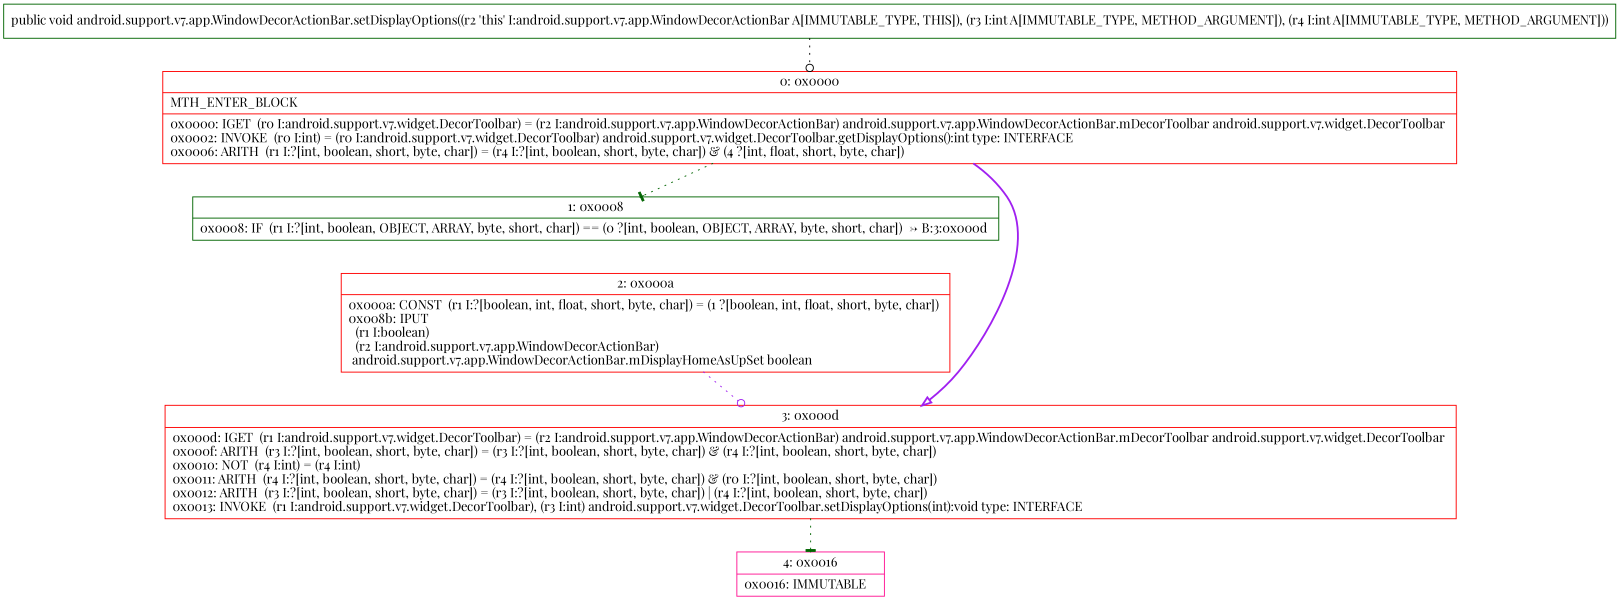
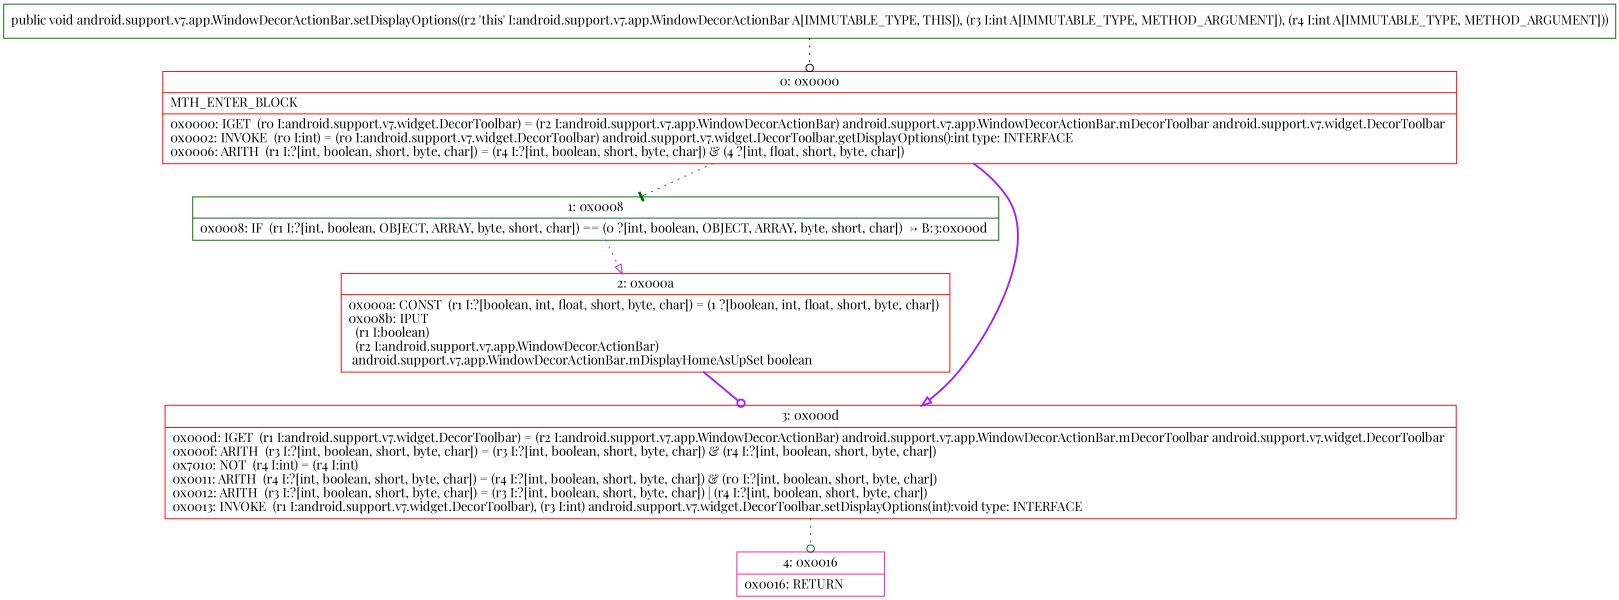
  digraph {
    fontname="Playfair Display"
    node [color=red fontname="Playfair Display" shape=record]
    edge [arrowhead=tee color=purple fontname="Playfair Display" style=dotted]
    n1 [label="{0\:\ 0x0000|MTH_ENTER_BLOCK\l|0x0000: IGET  (r0 I:android.support.v7.widget.DecorToolbar) = (r2 I:android.support.v7.app.WindowDecorActionBar) android.support.v7.app.WindowDecorActionBar.mDecorToolbar android.support.v7.widget.DecorToolbar \l0x0002: INVOKE  (r0 I:int) = (r0 I:android.support.v7.widget.DecorToolbar) android.support.v7.widget.DecorToolbar.getDisplayOptions():int type: INTERFACE \l0x0006: ARITH  (r1 I:?[int, boolean, short, byte, char]) = (r4 I:?[int, boolean, short, byte, char]) & (4 ?[int, float, short, byte, char]) \l}"]
    n2 [color=darkgreen label="{1\:\ 0x0008|0x0008: IF  (r1 I:?[int, boolean, OBJECT, ARRAY, byte, short, char]) == (0 ?[int, boolean, OBJECT, ARRAY, byte, short, char])  \-\> B:3:0x000d \l}"]
-   n3 [label="{3\:\ 0x000d|0x000d: IGET  (r1 I:android.support.v7.widget.DecorToolbar) = (r2 I:android.support.v7.app.WindowDecorActionBar) android.support.v7.app.WindowDecorActionBar.mDecorToolbar android.support.v7.widget.DecorToolbar \l0x000f: ARITH  (r3 I:?[int, boolean, short, byte, char]) = (r3 I:?[int, boolean, short, byte, char]) & (r4 I:?[int, boolean, short, byte, char]) \l0x0010: NOT  (r4 I:int) = (r4 I:int) \l0x0011: ARITH  (r4 I:?[int, boolean, short, byte, char]) = (r4 I:?[int, boolean, short, byte, char]) & (r0 I:?[int, boolean, short, byte, char]) \l0x0012: ARITH  (r3 I:?[int, boolean, short, byte, char]) = (r3 I:?[int, boolean, short, byte, char]) \| (r4 I:?[int, boolean, short, byte, char]) \l0x0013: INVOKE  (r1 I:android.support.v7.widget.DecorToolbar), (r3 I:int) android.support.v7.widget.DecorToolbar.setDisplayOptions(int):void type: INTERFACE \l}"]
+   n3 [label="{3\:\ 0x000d|0x000d: IGET  (r1 I:android.support.v7.widget.DecorToolbar) = (r2 I:android.support.v7.app.WindowDecorActionBar) android.support.v7.app.WindowDecorActionBar.mDecorToolbar android.support.v7.widget.DecorToolbar \l0x000f: ARITH  (r3 I:?[int, boolean, short, byte, char]) = (r3 I:?[int, boolean, short, byte, char]) & (r4 I:?[int, boolean, short, byte, char]) \l0x7010: NOT  (r4 I:int) = (r4 I:int) \l0x0011: ARITH  (r4 I:?[int, boolean, short, byte, char]) = (r4 I:?[int, boolean, short, byte, char]) & (r0 I:?[int, boolean, short, byte, char]) \l0x0012: ARITH  (r3 I:?[int, boolean, short, byte, char]) = (r3 I:?[int, boolean, short, byte, char]) \| (r4 I:?[int, boolean, short, byte, char]) \l0x0013: INVOKE  (r1 I:android.support.v7.widget.DecorToolbar), (r3 I:int) android.support.v7.widget.DecorToolbar.setDisplayOptions(int):void type: INTERFACE \l}"]
    n4 [label="{2\:\ 0x000a|0x000a: CONST  (r1 I:?[boolean, int, float, short, byte, char]) = (1 ?[boolean, int, float, short, byte, char]) \l0x008b: IPUT  \l  (r1 I:boolean)\l  (r2 I:android.support.v7.app.WindowDecorActionBar)\l android.support.v7.app.WindowDecorActionBar.mDisplayHomeAsUpSet boolean \l}"]
-   n5 [color=deeppink label="{4\:\ 0x0016|0x0016: IMMUTABLE   \l}"]
+   n5 [color=deeppink label="{4\:\ 0x0016|0x0016: RETURN   \l}"]
    n6 [color=darkgreen label="{public void android.support.v7.app.WindowDecorActionBar.setDisplayOptions((r2 'this' I:android.support.v7.app.WindowDecorActionBar A[IMMUTABLE_TYPE, THIS]), (r3 I:int A[IMMUTABLE_TYPE, METHOD_ARGUMENT]), (r4 I:int A[IMMUTABLE_TYPE, METHOD_ARGUMENT])) }"]
    n1 -> n2 [color=darkgreen]
    n1 -> n3 [arrowhead=onormal style=bold]
-   n3 -> n5 [color=darkgreen]
-   n4 -> n3 [arrowhead=odot]
+   n2 -> n4 [arrowhead=onormal]
+   n3 -> n5 [arrowhead=odot color=darkgreen]
+   n4 -> n3 [arrowhead=odot style=bold]
    n6 -> n1 [arrowhead=odot color=black]
  }
